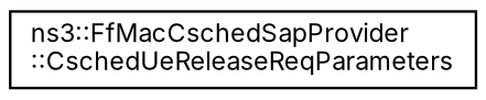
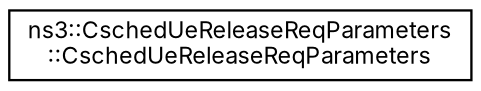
  digraph {
    rankdir=LR
    fontname=Inter
-   n1 [color=black fillcolor=white fontname=Inter fontsize=10 height=0.2 label="ns3::FfMacCschedSapProvider\l::CschedUeReleaseReqParameters" shape=record style=filled width=0.4]
+   n1 [color=black fillcolor=white fontname=Inter fontsize=10 height=0.2 label="ns3::CschedUeReleaseReqParameters\l::CschedUeReleaseReqParameters" shape=record style=filled width=0.4]
  }
